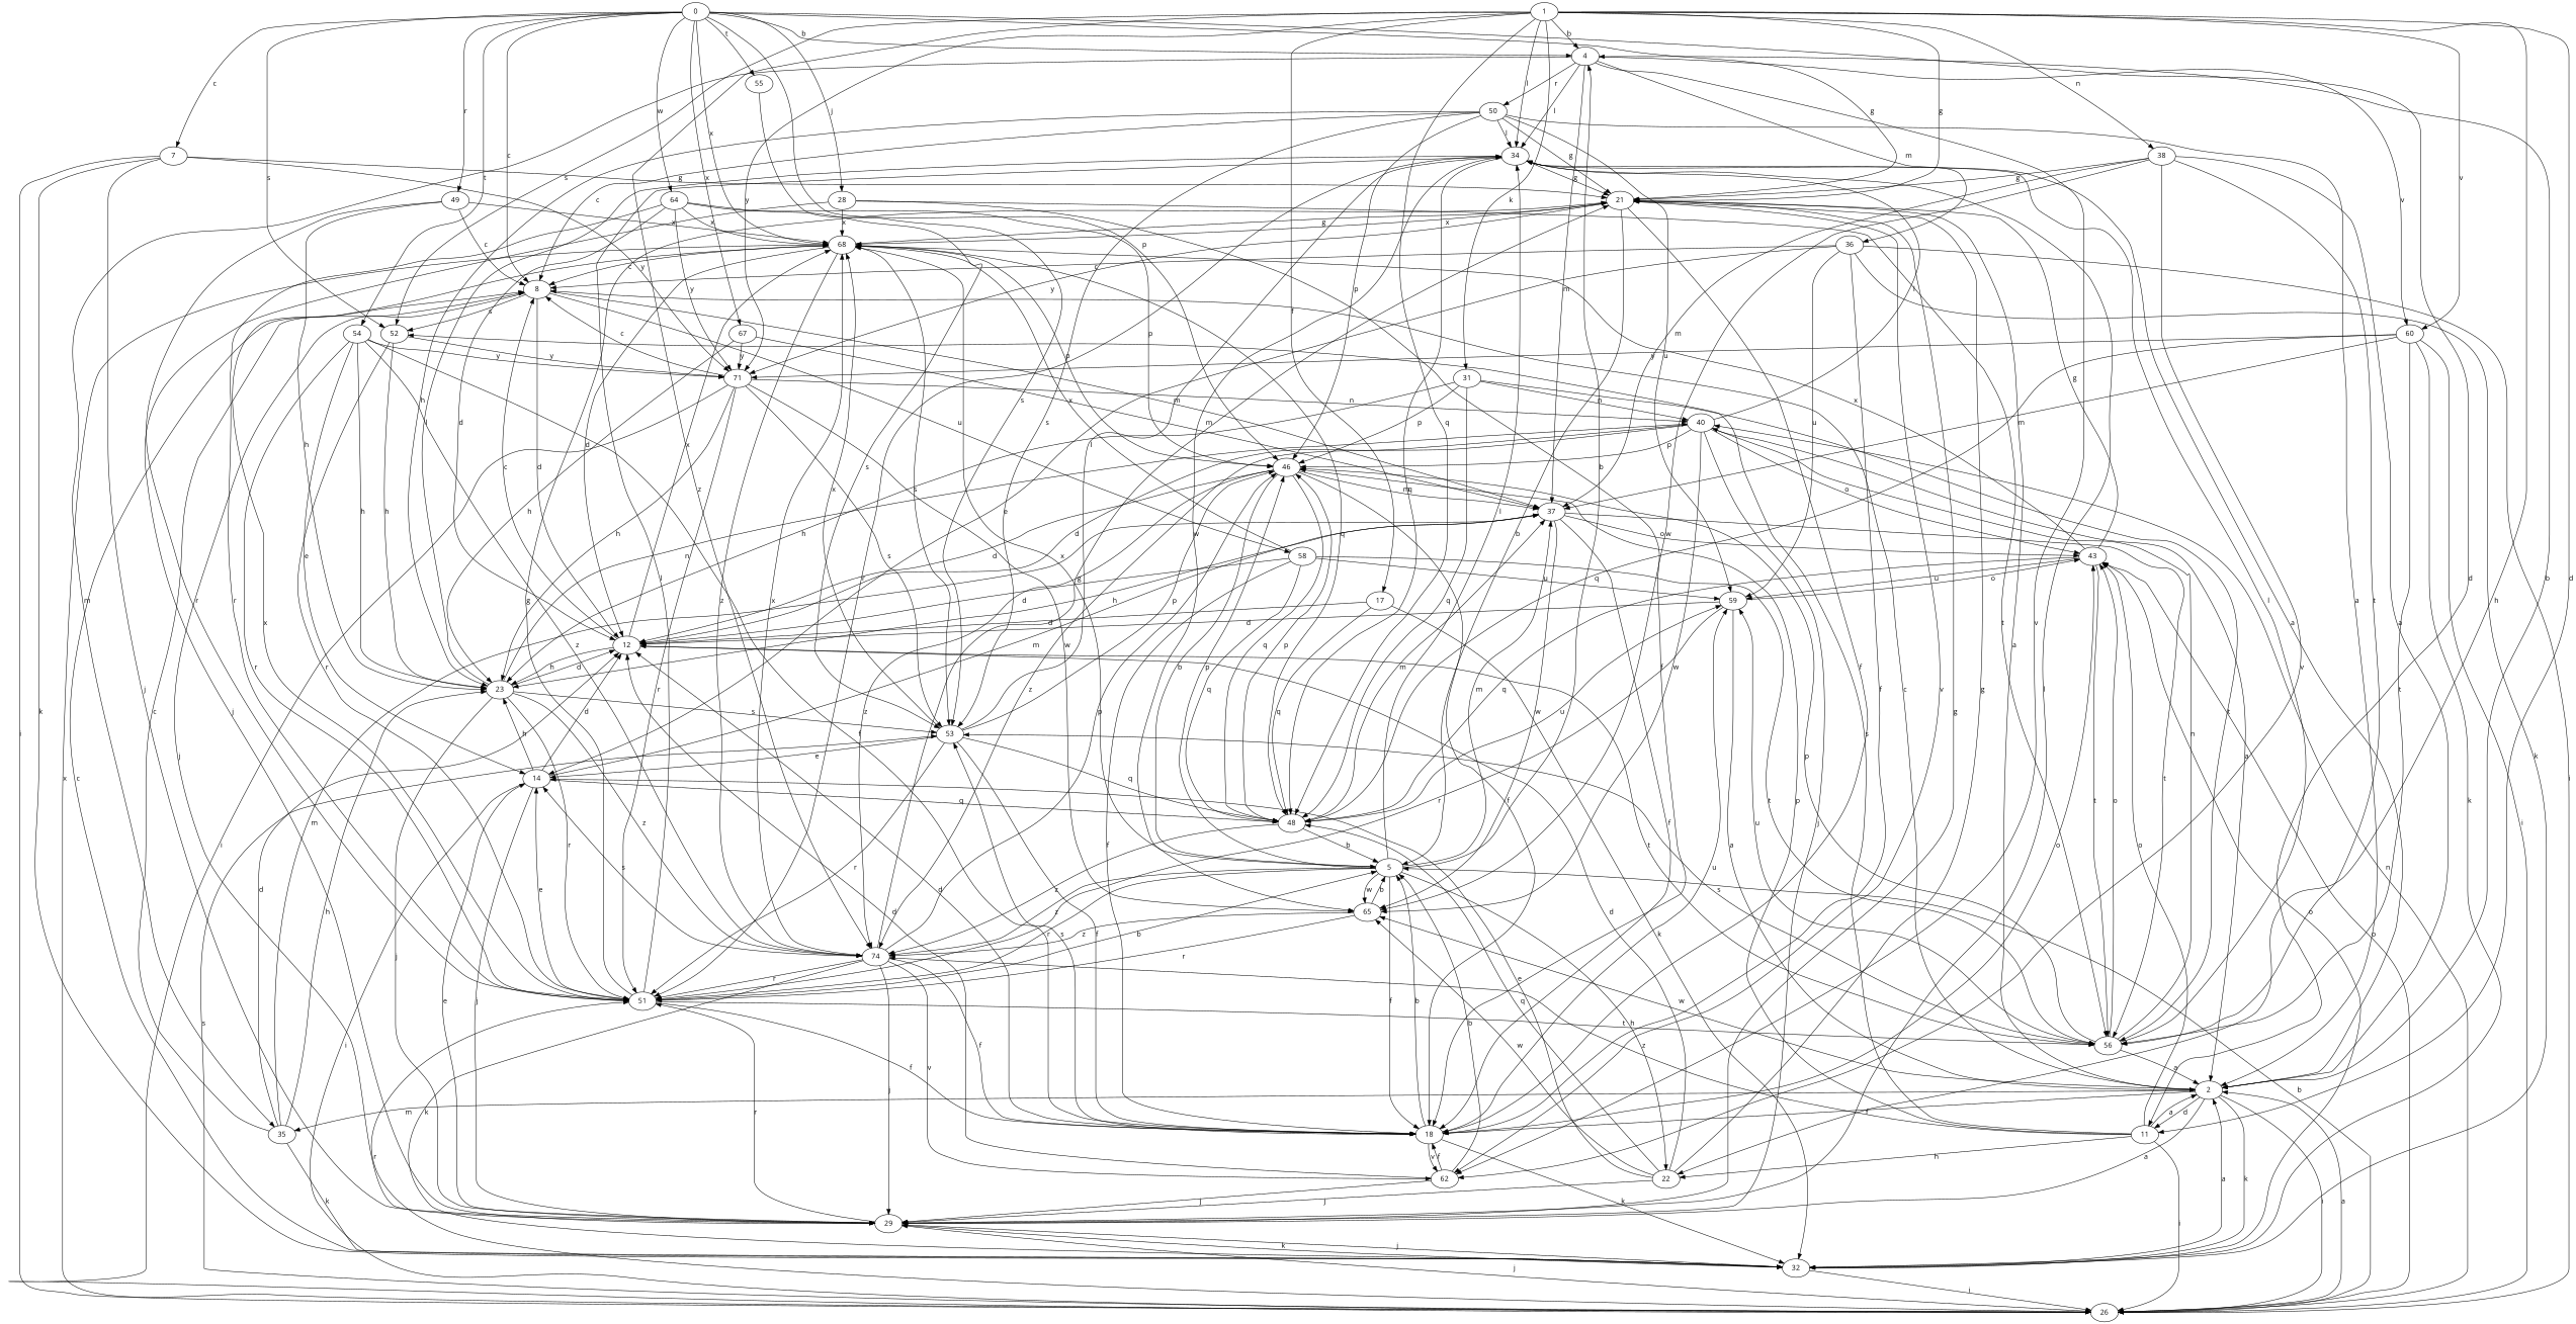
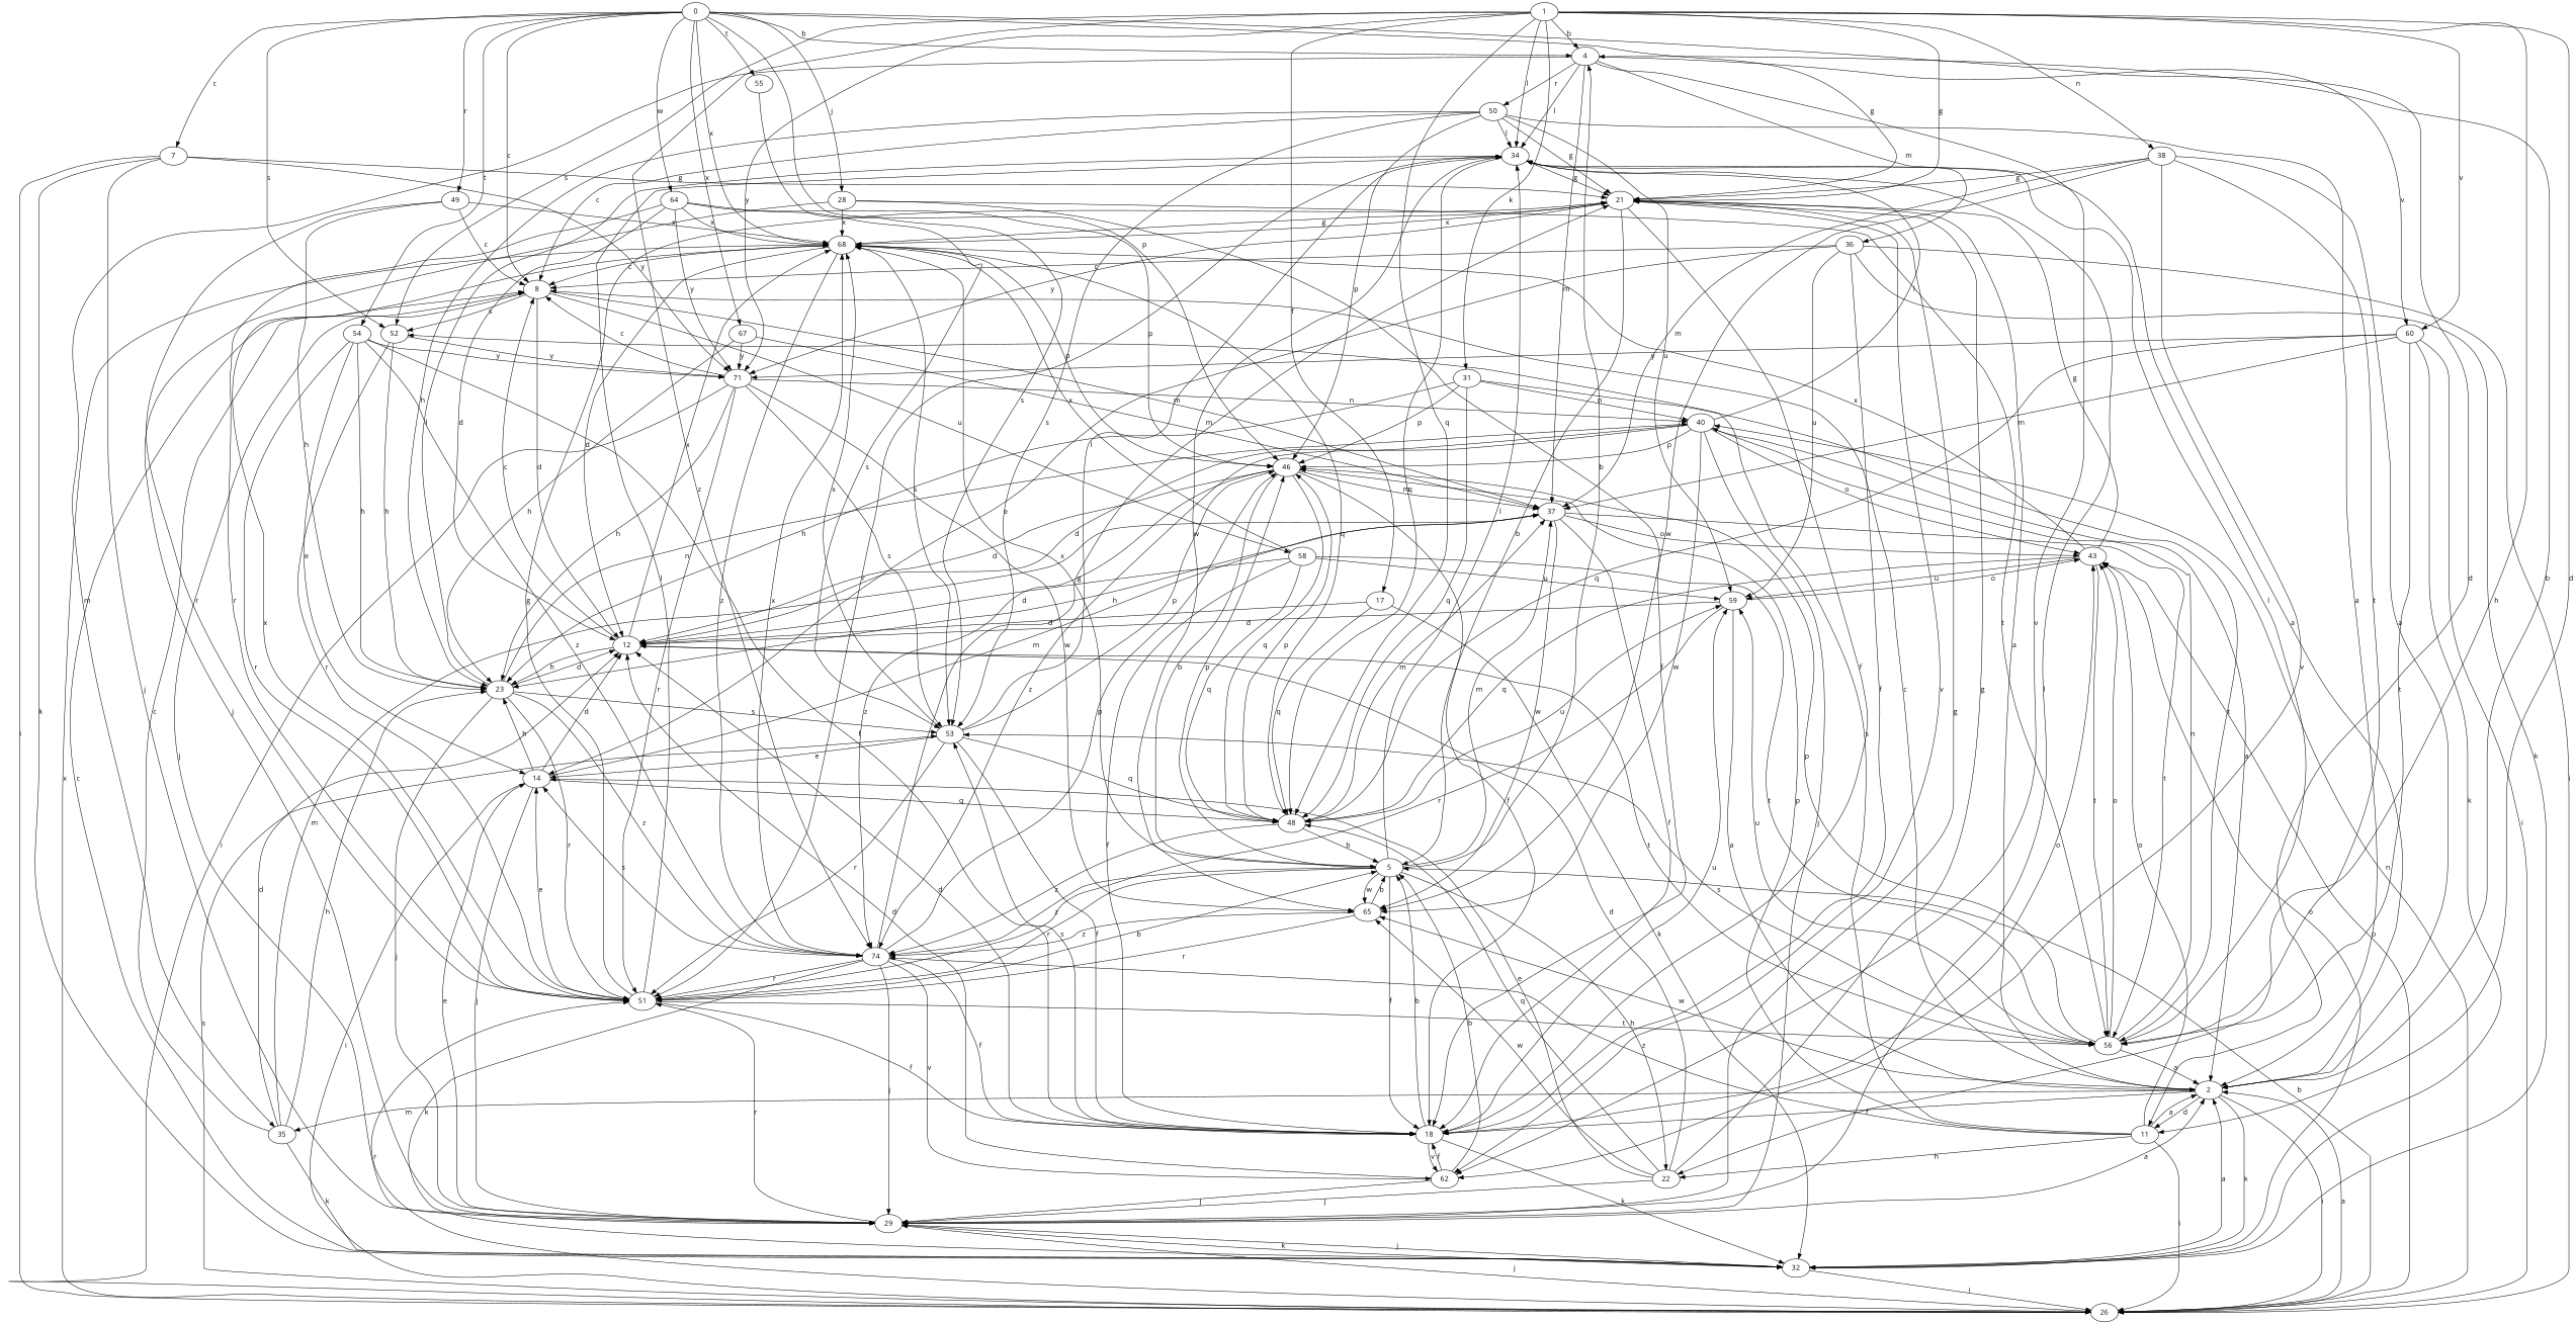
  strict digraph {
    fontname="Open Sans"
    node [fontname="Open Sans"]
    edge [fontname="Open Sans"]
    0
    4
    7
    8
    11
    21
    28
    46
    49
    52
    54
    55
    64
    67
    68
    34
    60
    35
    36
    37
    50
    62
    71
    26
    32
    29
    12
    58
    22
    74
    2
    43
    18
    5
    56
    48
    51
    23
    14
    53
    1
    17
    31
    38
    65
    40
    59
    0 -> 4 [label=b]
    0 -> 7 [label=c]
    0 -> 8 [label=c]
    0 -> 11 [label=d]
    0 -> 21 [label=g]
    0 -> 28 [label=j]
    0 -> 46 [label=p]
    0 -> 49 [label=r]
    0 -> 52 [label=s]
    0 -> 54 [label=t]
    0 -> 55 [label=t]
    0 -> 64 [label=w]
    0 -> 67 [label=x]
    0 -> 68 [label=x]
    4 -> 34 [label=l]
    4 -> 60 [label=v]
    4 -> 35 [label=m]
    4 -> 36 [label=m]
    4 -> 37 [label=m]
    4 -> 50 [label=r]
    4 -> 62 [label=v]
    7 -> 21 [label=g]
    7 -> 71 [label=y]
    7 -> 26 [label=i]
    7 -> 32 [label=k]
    7 -> 29 [label=j]
    8 -> 52 [label=s]
    8 -> 37 [label=m]
    8 -> 29 [label=j]
    8 -> 12 [label=d]
    8 -> 58 [label=u]
    11 -> 46 [label=p]
    11 -> 52 [label=s]
    11 -> 26 [label=i]
    11 -> 22 [label=h]
    11 -> 74 [label=z]
    11 -> 2 [label=a]
    11 -> 43 [label=o]
    21 -> 68 [label=x]
    21 -> 62 [label=v]
    21 -> 71 [label=y]
    21 -> 2 [label=a]
    21 -> 18 [label=f]
    21 -> 5 [label=b]
    28 -> 68 [label=x]
    28 -> 29 [label=j]
    28 -> 18 [label=f]
    28 -> 56 [label=t]
    46 -> 37 [label=m]
    46 -> 12 [label=d]
    46 -> 74 [label=z]
    46 -> 18 [label=f]
    46 -> 5 [label=b]
    46 -> 48 [label=q]
    49 -> 8 [label=c]
    49 -> 68 [label=x]
    49 -> 51 [label=r]
    49 -> 23 [label=h]
    52 -> 71 [label=y]
    52 -> 51 [label=r]
    52 -> 23 [label=h]
    54 -> 71 [label=y]
    54 -> 74 [label=z]
    54 -> 18 [label=f]
    54 -> 51 [label=r]
    54 -> 23 [label=h]
    54 -> 14 [label=e]
    55 -> 53 [label=s]
    64 -> 46 [label=p]
    64 -> 68 [label=x]
    64 -> 71 [label=y]
    64 -> 12 [label=d]
    64 -> 51 [label=r]
    64 -> 53 [label=s]
    67 -> 37 [label=m]
    67 -> 71 [label=y]
    67 -> 23 [label=h]
    68 -> 8 [label=c]
    68 -> 21 [label=g]
    68 -> 46 [label=p]
    68 -> 12 [label=d]
    68 -> 74 [label=z]
    68 -> 48 [label=q]
    68 -> 53 [label=s]
    34 -> 21 [label=g]
    34 -> 2 [label=a]
    34 -> 48 [label=q]
    34 -> 51 [label=r]
    34 -> 65 [label=w]
    60 -> 37 [label=m]
    60 -> 71 [label=y]
    60 -> 26 [label=i]
    60 -> 32 [label=k]
    60 -> 56 [label=t]
    60 -> 48 [label=q]
    35 -> 8 [label=c]
    35 -> 37 [label=m]
    35 -> 32 [label=k]
    35 -> 12 [label=d]
    35 -> 23 [label=h]
    36 -> 8 [label=c]
    36 -> 26 [label=i]
    36 -> 32 [label=k]
    36 -> 18 [label=f]
    36 -> 14 [label=e]
    36 -> 59 [label=u]
    37 -> 43 [label=o]
    37 -> 18 [label=f]
    37 -> 56 [label=t]
    37 -> 23 [label=h]
    37 -> 65 [label=w]
    50 -> 8 [label=c]
    50 -> 21 [label=g]
    50 -> 46 [label=p]
    50 -> 34 [label=l]
    50 -> 2 [label=a]
    50 -> 23 [label=h]
    50 -> 53 [label=s]
    50 -> 59 [label=u]
    62 -> 29 [label=j]
    62 -> 12 [label=d]
    62 -> 18 [label=f]
    62 -> 5 [label=b]
    71 -> 8 [label=c]
    71 -> 26 [label=i]
    71 -> 51 [label=r]
    71 -> 23 [label=h]
    71 -> 53 [label=s]
    71 -> 65 [label=w]
    71 -> 40 [label=n]
    26 -> 68 [label=x]
    26 -> 29 [label=j]
    26 -> 2 [label=a]
    26 -> 43 [label=o]
    26 -> 5 [label=b]
    26 -> 51 [label=r]
    26 -> 53 [label=s]
    26 -> 40 [label=n]
    32 -> 8 [label=c]
    32 -> 26 [label=i]
    32 -> 29 [label=j]
    32 -> 2 [label=a]
    32 -> 43 [label=o]
    29 -> 21 [label=g]
    29 -> 34 [label=l]
    29 -> 32 [label=k]
-   2 -> 29 [label=a]
+   29 -> 2 [label=a]
    29 -> 51 [label=r]
    29 -> 14 [label=e]
    12 -> 8 [label=c]
    12 -> 68 [label=x]
    12 -> 56 [label=t]
    12 -> 23 [label=h]
    58 -> 68 [label=x]
    58 -> 12 [label=d]
    58 -> 18 [label=f]
    58 -> 56 [label=t]
    58 -> 48 [label=q]
    58 -> 59 [label=u]
    22 -> 21 [label=g]
    22 -> 29 [label=j]
    22 -> 12 [label=d]
    22 -> 48 [label=q]
    22 -> 14 [label=e]
    22 -> 65 [label=w]
    74 -> 21 [label=g]
    74 -> 46 [label=p]
    74 -> 68 [label=x]
    74 -> 62 [label=v]
    74 -> 32 [label=k]
    74 -> 29 [label=j]
    74 -> 18 [label=f]
    74 -> 51 [label=r]
    74 -> 14 [label=s]
    2 -> 4 [label=b]
    2 -> 8 [label=c]
    2 -> 11 [label=d]
    2 -> 35 [label=m]
    2 -> 26 [label=i]
    2 -> 32 [label=k]
    2 -> 18 [label=f]
    2 -> 65 [label=w]
    43 -> 21 [label=g]
    43 -> 68 [label=x]
    43 -> 56 [label=t]
    43 -> 48 [label=q]
    43 -> 59 [label=u]
    18 -> 62 [label=v]
    18 -> 32 [label=k]
    18 -> 12 [label=d]
    18 -> 43 [label=o]
    18 -> 5 [label=b]
    18 -> 53 [label=s]
    18 -> 59 [label=u]
    5 -> 4 [label=b]
    5 -> 46 [label=p]
    5 -> 68 [label=x]
    5 -> 34 [label=l]
    5 -> 37 [label=m]
    5 -> 22 [label=h]
    5 -> 74 [label=z]
    5 -> 18 [label=f]
    5 -> 51 [label=r]
    5 -> 65 [label=w]
    56 -> 46 [label=p]
    56 -> 34 [label=l]
    56 -> 2 [label=a]
    56 -> 43 [label=o]
    56 -> 53 [label=s]
    56 -> 40 [label=n]
    56 -> 59 [label=u]
    48 -> 46 [label=p]
    48 -> 37 [label=m]
    48 -> 74 [label=z]
    48 -> 5 [label=b]
    48 -> 59 [label=u]
    51 -> 21 [label=g]
    51 -> 68 [label=x]
    51 -> 34 [label=l]
    51 -> 18 [label=f]
    51 -> 5 [label=b]
    51 -> 56 [label=t]
    51 -> 14 [label=e]
    23 -> 34 [label=l]
    23 -> 29 [label=j]
    23 -> 12 [label=d]
    23 -> 74 [label=z]
    23 -> 51 [label=r]
    23 -> 53 [label=s]
    23 -> 40 [label=n]
    14 -> 37 [label=m]
    14 -> 26 [label=i]
    14 -> 29 [label=j]
    14 -> 12 [label=d]
    14 -> 48 [label=q]
    14 -> 23 [label=h]
    53 -> 46 [label=p]
    53 -> 68 [label=x]
    53 -> 34 [label=l]
    53 -> 18 [label=f]
    53 -> 48 [label=q]
    53 -> 51 [label=r]
    53 -> 14 [label=e]
    1 -> 4 [label=b]
    1 -> 11 [label=d]
    1 -> 21 [label=g]
    1 -> 52 [label=s]
    1 -> 34 [label=l]
    1 -> 60 [label=v]
    1 -> 71 [label=y]
    1 -> 22 [label=h]
    1 -> 74 [label=z]
    1 -> 48 [label=q]
    1 -> 17 [label=f]
    1 -> 31 [label=k]
    1 -> 38 [label=n]
    17 -> 32 [label=k]
    17 -> 12 [label=d]
    17 -> 48 [label=q]
    31 -> 46 [label=p]
    31 -> 56 [label=t]
    31 -> 48 [label=q]
    31 -> 23 [label=h]
    31 -> 40 [label=n]
    38 -> 21 [label=g]
    38 -> 37 [label=m]
    38 -> 62 [label=v]
    38 -> 2 [label=a]
    38 -> 56 [label=t]
    38 -> 65 [label=w]
    65 -> 74 [label=z]
    65 -> 5 [label=b]
    65 -> 51 [label=r]
    40 -> 46 [label=p]
    40 -> 34 [label=l]
    40 -> 29 [label=j]
    40 -> 12 [label=d]
    40 -> 74 [label=z]
    40 -> 2 [label=a]
    40 -> 43 [label=o]
    40 -> 65 [label=w]
    59 -> 12 [label=d]
    59 -> 2 [label=a]
    59 -> 43 [label=o]
    59 -> 51 [label=r]
  }
